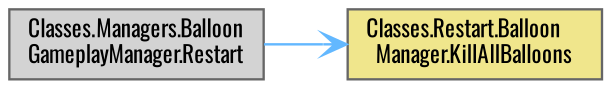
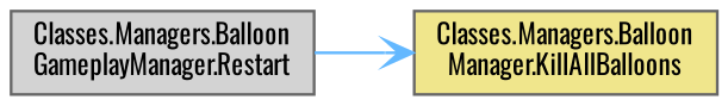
  digraph {
    rankdir=LR
    fontname=Oswald
    node [fontname=Oswald fontsize=10 shape=box style=filled]
    n1 [color=gray40 fillcolor=lightgrey fontcolor=black height=0.2 label="Classes.Managers.Balloon\lGameplayManager.Restart" width=0.4]
-   n2 [color=grey40 fillcolor=khaki height=0.2 label="Classes.Restart.Balloon\lManager.KillAllBalloons" width=0.4]
+   n2 [color=grey40 fillcolor=khaki height=0.2 label="Classes.Managers.Balloon\lManager.KillAllBalloons" width=0.4]
    n1 -> n2 [color=steelblue1 fontname=Oswald fontsize=10 labelfontname=Helvetica labelfontsize=10 style=solid arrowhead=vee]
  }
